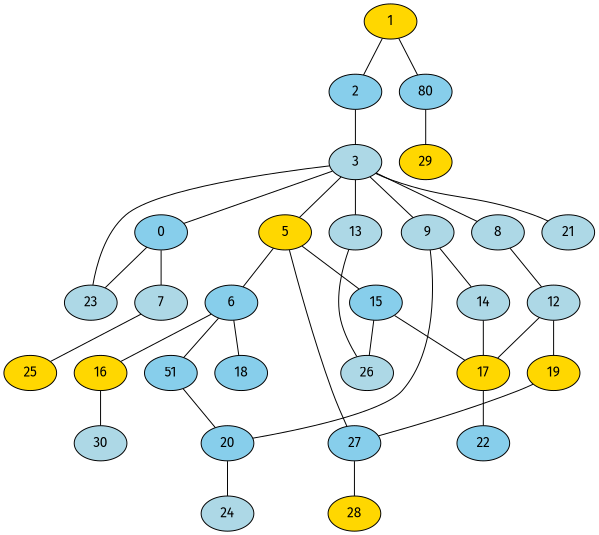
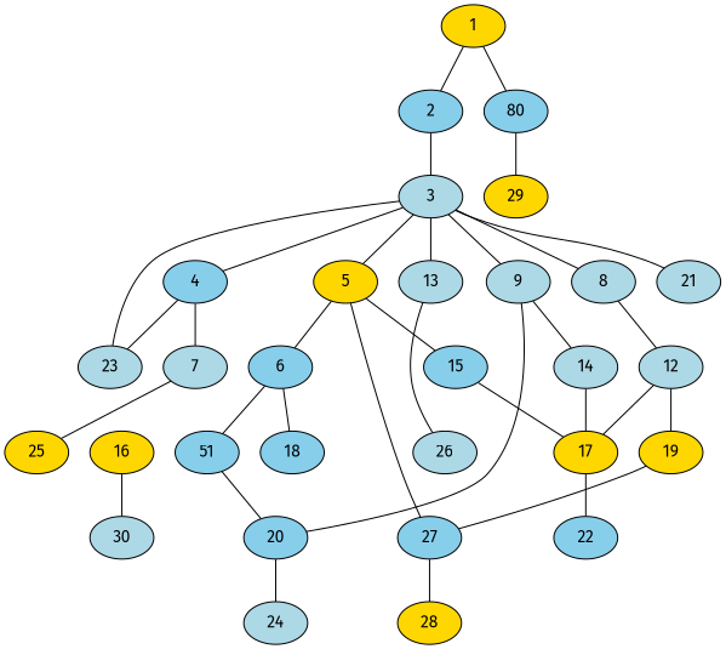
  graph {
    fontname="Fira Sans"
    node [fillcolor=lightblue fontname="Fira Sans" style=filled]
    edge [fontname="Fira Sans"]
    1 [fillcolor=gold]
    2 [fillcolor=skyblue]
    n3 [fillcolor=skyblue label=80]
    3
    29 [fillcolor=gold]
-   4 [fillcolor=skyblue label=0]
+   4 [fillcolor=skyblue]
    5 [fillcolor=gold]
    8
    9
    13
    21
    23
    7
    6 [fillcolor=skyblue]
    15 [fillcolor=skyblue]
    27 [fillcolor=skyblue]
    12
    14
    20 [fillcolor=skyblue]
    26
    25 [fillcolor=gold]
    n22 [fillcolor=skyblue label=51]
    16 [fillcolor=gold]
    18 [fillcolor=skyblue]
    17 [fillcolor=gold]
    28 [fillcolor=gold]
    19 [fillcolor=gold]
    24
    30
    22 [fillcolor=skyblue]
    1 -- 2
    1 -- n3
    2 -- 3
    n3 -- 29
    3 -- 4
    3 -- 5
    3 -- 8
    3 -- 9
    3 -- 13
    3 -- 21
    3 -- 23
    4 -- 23
    4 -- 7
    5 -- 6
    5 -- 15
    5 -- 27
    8 -- 12
    9 -- 14
    9 -- 20
    13 -- 26
    7 -- 25
    6 -- n22
-   6 -- 16
    6 -- 18
-   15 -- 26
    15 -- 17
    27 -- 28
    12 -- 17
    12 -- 19
    14 -- 17
    20 -- 24
    n22 -- 20
    16 -- 30
    17 -- 22
    19 -- 27
  }
